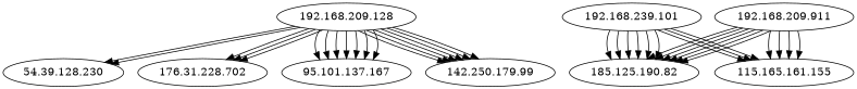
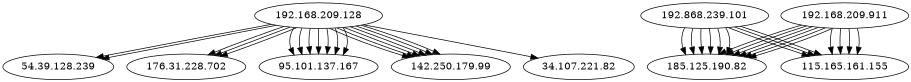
  digraph {
    node [activity_score=0.52 degree=7 in_degree=0 out_degree=0 total_connections=7]
    edge [dst_port_type=0.00 host_length=0.02 http_version=1.10 method_DELETE=0.00 method_GET=1.00 method_HEAD=0.00 method_OPTIONS=0.00 method_POST=0.00 method_PUT=0.00 method_UNKNOWN=0.00 protocol_DNS=0.00 protocol_FTP=0.00 protocol_HTTP=0.00 protocol_HTTPS=0.00 protocol_SSH=0.00 protocol_UNKNOWN=1.00 request_body_len=0.00 response_body_len=0.00 src_port_type=0.50 status_client_error=0.00 status_redirection=0.00 status_server_error=0.00 status_success=1.00 statusmsg_Accepted=0.00 statusmsg_Created=0.00 statusmsg_Forbidden=0.00 statusmsg_Not_Found=0.00 statusmsg_OK=1.00 statusmsg_Other=0.00 statusmsg_Server_Error=0.00 timestamp_cos=-0.65 timestamp_sin=-0.76 ua_Bot=0.00 ua_Chrome=0.00 ua_Edge=0.00 ua_Firefox=0.00 ua_Opera=0.00 ua_Safari=0.00 ua_Unknown=1.00 uri_length=0.00]
    "192.168.209.128" [activity_score=0.86 degree=19 out_degree=19 total_connections=19]
-   "54.39.128.230" [activity_score=0.19 degree=2 in_degree=2 total_connections=2]
+   "54.39.128.230" [activity_score=0.19 degree=2 in_degree=2 total_connections=2 label="54.39.128.239"]
    n3 [activity_score=0.27 degree=3 in_degree=3 label="176.31.228.702" total_connections=3]
    "95.101.137.167" [in_degree=7]
    "142.250.179.99" [activity_score=0.47 degree=6 in_degree=6 total_connections=6]
+   "34.107.221.82" [activity_score=0.10 degree=1 in_degree=1 total_connections=1]
    n7 [activity_score=0.65 degree=10 label="192.168.209.911" out_degree=10 total_connections=10]
    "185.125.190.82" [activity_score=0.72 degree=12 in_degree=12 total_connections=12]
    "115.165.161.155" [in_degree=7]
-   "192.168.239.101" [activity_score=0.61 degree=9 out_degree=9 total_connections=9]
+   "192.168.239.101" [activity_score=0.61 degree=9 out_degree=9 total_connections=9 label="192.868.239.101"]
    "192.168.209.128" -> "54.39.128.230" [host_length=0.01 status_redirection=1.00 status_success=0.00 statusmsg_OK=0.00 statusmsg_Other=1.00 timestamp_cos=-0.66 timestamp_sin=-0.75 uri_length=0.03]
    "192.168.209.128" -> "54.39.128.230" [host_length=0.01 src_port_type=1.00 status_redirection=1.00 status_success=0.00 statusmsg_OK=0.00 statusmsg_Other=1.00 timestamp_cos=-0.66 timestamp_sin=-0.75 uri_length=0.06]
    "192.168.209.128" -> n3 [timestamp_cos=-0.66 timestamp_sin=-0.75 uri_length=0.03]
    "192.168.209.128" -> n3 [response_body_len=1.95 timestamp_cos=-0.66 timestamp_sin=-0.75 uri_length=0.05]
    "192.168.209.128" -> n3 [response_body_len=0.01 src_port_type=1.00 timestamp_cos=-0.66 timestamp_sin=-0.75 uri_length=0.06]
    "192.168.209.128" -> "95.101.137.167" [host_length=0.01 method_GET=0.00 method_POST=1.00 src_port_type=1.00 ua_Firefox=1.00 ua_Unknown=0.00]
    "192.168.209.128" -> "95.101.137.167" [host_length=0.01 method_GET=0.00 method_POST=1.00 src_port_type=1.00 ua_Firefox=1.00 ua_Unknown=0.00]
    "192.168.209.128" -> "95.101.137.167" [host_length=0.01 method_GET=0.00 method_POST=1.00 src_port_type=1.00 ua_Firefox=1.00 ua_Unknown=0.00]
    "192.168.209.128" -> "95.101.137.167" [host_length=0.01 method_GET=0.00 method_POST=1.00 src_port_type=1.00 ua_Firefox=1.00 ua_Unknown=0.00]
    "192.168.209.128" -> "95.101.137.167" [host_length=0.01 method_GET=0.00 method_POST=1.00 src_port_type=1.00 ua_Firefox=1.00 ua_Unknown=0.00]
    "192.168.209.128" -> "95.101.137.167" [host_length=0.01 method_GET=0.00 method_POST=1.00 src_port_type=1.00 ua_Firefox=1.00 ua_Unknown=0.00]
    "192.168.209.128" -> "95.101.137.167" [host_length=0.01 method_GET=0.00 method_POST=1.00 src_port_type=1.00 ua_Firefox=1.00 ua_Unknown=0.00]
    "192.168.209.128" -> "142.250.179.99" [host_length=0.01 method_GET=0.00 method_POST=1.00 ua_Firefox=1.00 ua_Unknown=0.00 uri_length=0.01]
    "192.168.209.128" -> "142.250.179.99" [host_length=0.01 method_GET=0.00 method_POST=1.00 ua_Firefox=1.00 ua_Unknown=0.00 uri_length=0.01]
    "192.168.209.128" -> "142.250.179.99" [host_length=0.01 method_GET=0.00 method_POST=1.00 ua_Firefox=1.00 ua_Unknown=0.00]
    "192.168.209.128" -> "142.250.179.99" [host_length=0.01 method_GET=0.00 method_POST=1.00 ua_Firefox=1.00 ua_Unknown=0.00 uri_length=0.01]
    "192.168.209.128" -> "142.250.179.99" [host_length=0.01 method_GET=0.00 method_POST=1.00 ua_Firefox=1.00 ua_Unknown=0.00 uri_length=0.01]
    "192.168.209.128" -> "142.250.179.99" [host_length=0.01 method_GET=0.00 method_POST=1.00 ua_Firefox=1.00 ua_Unknown=0.00 uri_length=0.01]
+   "192.168.209.128" -> "34.107.221.82" [ua_Firefox=1.00 ua_Unknown=0.00 uri_length=0.02]
    n7 -> "185.125.190.82" [response_body_len=0.01 uri_length=0.04]
    n7 -> "185.125.190.82" [response_body_len=0.33 uri_length=0.13]
    n7 -> "185.125.190.82" [response_body_len=0.05 uri_length=0.12]
    n7 -> "185.125.190.82" [response_body_len=0.35 uri_length=0.13]
    n7 -> "185.125.190.82" [response_body_len=0.05 uri_length=0.12]
    n7 -> "185.125.190.82" [response_body_len=0.10 uri_length=0.13]
    n7 -> "115.165.161.155" [status_redirection=1.00 status_success=0.00 statusmsg_OK=0.00 statusmsg_Other=1.00 uri_length=0.03]
    n7 -> "115.165.161.155" [response_body_len=0.01 uri_length=0.04]
    n7 -> "115.165.161.155" [response_body_len=0.01 uri_length=0.04]
    n7 -> "115.165.161.155" [response_body_len=0.37 uri_length=0.12]
    "192.168.239.101" -> "185.125.190.82" [response_body_len=0.01 uri_length=0.04]
    "192.168.239.101" -> "185.125.190.82" [response_body_len=0.33 uri_length=0.13]
    "192.168.239.101" -> "185.125.190.82" [response_body_len=0.05 uri_length=0.12]
    "192.168.239.101" -> "185.125.190.82" [response_body_len=0.35 uri_length=0.13]
    "192.168.239.101" -> "185.125.190.82" [response_body_len=0.05 uri_length=0.12]
    "192.168.239.101" -> "185.125.190.82" [response_body_len=0.10 uri_length=0.13]
    "192.168.239.101" -> "115.165.161.155" [status_redirection=1.00 status_success=0.00 statusmsg_OK=0.00 statusmsg_Other=1.00 uri_length=0.03]
    "192.168.239.101" -> "115.165.161.155" [response_body_len=0.01 uri_length=0.04]
    "192.168.239.101" -> "115.165.161.155" [response_body_len=0.01 uri_length=0.04]
  }
